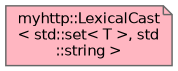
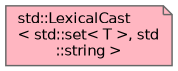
  digraph {
    rankdir=LR
-   n1 [color=gray40 fillcolor=lightpink fontname=Helvetica fontsize=10 height=0.2 label="myhttp::LexicalCast\l\< std::set\< T \>, std\l::string \>" shape=note style=filled width=0.4]
+   n1 [color=gray40 fillcolor=lightpink fontname=Helvetica fontsize=10 height=0.2 label="std::LexicalCast\l\< std::set\< T \>, std\l::string \>" shape=note style=filled width=0.4]
  }
